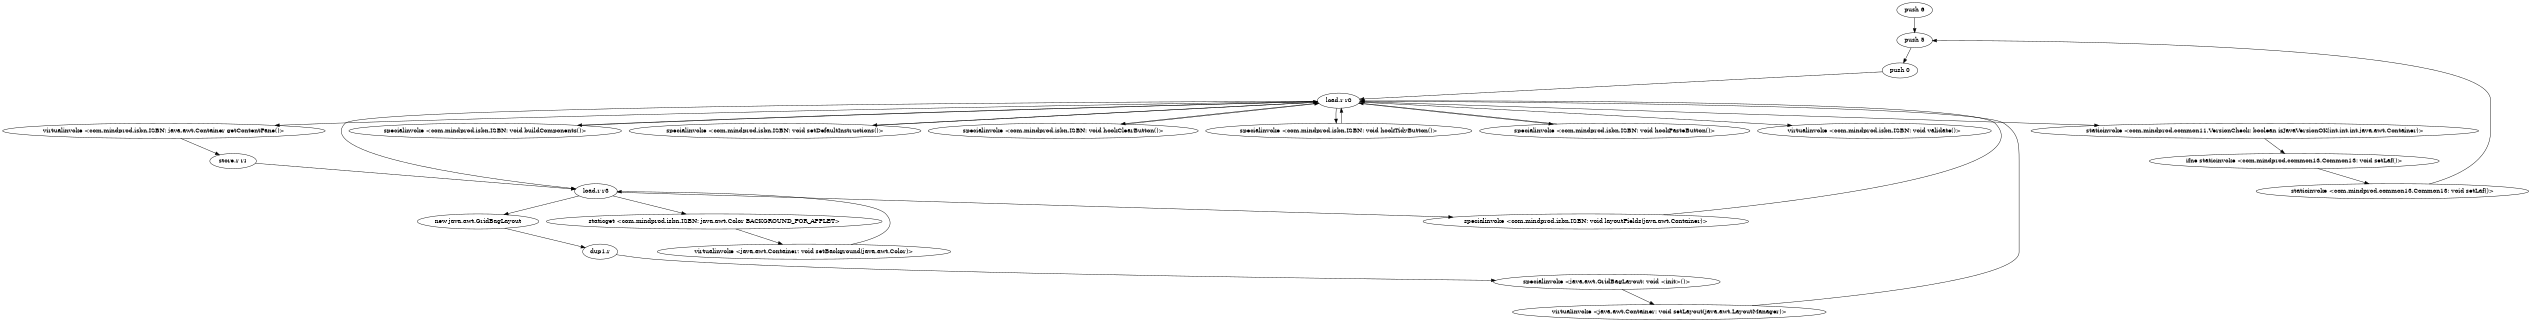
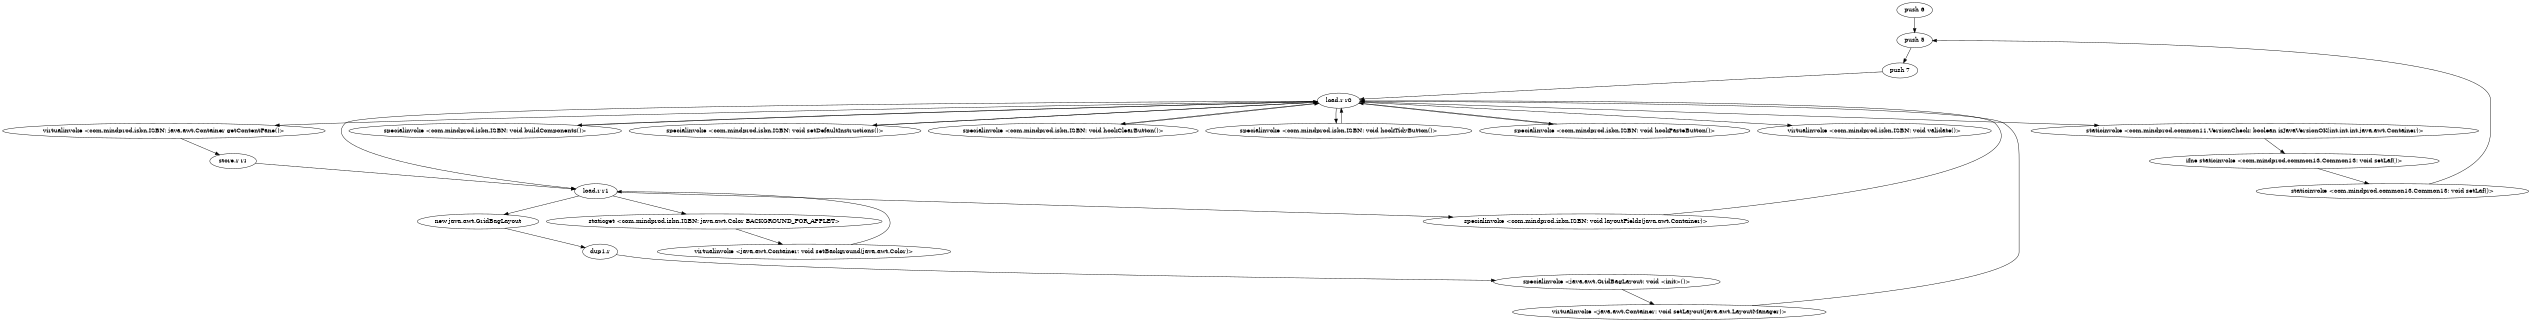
  digraph {
    n1 [label="push 6"]
    "push 5"
-   "push 0"
+   "push 0" [label="push 7"]
    "load.r r0"
    "staticinvoke <com.mindprod.common11.VersionCheck: boolean isJavaVersionOK(int,int,int,java.awt.Container)>"
    "virtualinvoke <com.mindprod.isbn.ISBN: java.awt.Container getContentPane()>"
-   "load.r r1" [label="load.r r3"]
+   "load.r r1"
    "specialinvoke <com.mindprod.isbn.ISBN: void buildComponents()>"
    "specialinvoke <com.mindprod.isbn.ISBN: void setDefaultInstructions()>"
    "specialinvoke <com.mindprod.isbn.ISBN: void hookClearButton()>"
    "specialinvoke <com.mindprod.isbn.ISBN: void hookTidyButton()>"
    "specialinvoke <com.mindprod.isbn.ISBN: void hookPasteButton()>"
    "virtualinvoke <com.mindprod.isbn.ISBN: void validate()>"
    "ifne staticinvoke <com.mindprod.common13.Common13: void setLaf()>"
    "store.r r1"
    "staticget <com.mindprod.isbn.ISBN: java.awt.Color BACKGROUND_FOR_APPLET>"
    "new java.awt.GridBagLayout"
    "specialinvoke <com.mindprod.isbn.ISBN: void layoutFields(java.awt.Container)>"
    "staticinvoke <com.mindprod.common13.Common13: void setLaf()>"
    "virtualinvoke <java.awt.Container: void setBackground(java.awt.Color)>"
    "dup1.r"
    "specialinvoke <java.awt.GridBagLayout: void <init>()>"
    "virtualinvoke <java.awt.Container: void setLayout(java.awt.LayoutManager)>"
    n1 -> "push 5"
    "push 5" -> "push 0"
    "push 0" -> "load.r r0"
    "load.r r0" -> "staticinvoke <com.mindprod.common11.VersionCheck: boolean isJavaVersionOK(int,int,int,java.awt.Container)>"
    "load.r r0" -> "virtualinvoke <com.mindprod.isbn.ISBN: java.awt.Container getContentPane()>"
    "load.r r0" -> "load.r r1"
    "load.r r0" -> "specialinvoke <com.mindprod.isbn.ISBN: void buildComponents()>"
    "load.r r0" -> "specialinvoke <com.mindprod.isbn.ISBN: void setDefaultInstructions()>"
    "load.r r0" -> "specialinvoke <com.mindprod.isbn.ISBN: void hookClearButton()>"
    "load.r r0" -> "specialinvoke <com.mindprod.isbn.ISBN: void hookTidyButton()>"
    "load.r r0" -> "specialinvoke <com.mindprod.isbn.ISBN: void hookPasteButton()>"
    "load.r r0" -> "virtualinvoke <com.mindprod.isbn.ISBN: void validate()>"
    "staticinvoke <com.mindprod.common11.VersionCheck: boolean isJavaVersionOK(int,int,int,java.awt.Container)>" -> "ifne staticinvoke <com.mindprod.common13.Common13: void setLaf()>"
    "virtualinvoke <com.mindprod.isbn.ISBN: java.awt.Container getContentPane()>" -> "store.r r1"
    "load.r r1" -> "staticget <com.mindprod.isbn.ISBN: java.awt.Color BACKGROUND_FOR_APPLET>"
    "load.r r1" -> "new java.awt.GridBagLayout"
    "load.r r1" -> "specialinvoke <com.mindprod.isbn.ISBN: void layoutFields(java.awt.Container)>"
    "specialinvoke <com.mindprod.isbn.ISBN: void buildComponents()>" -> "load.r r0"
    "specialinvoke <com.mindprod.isbn.ISBN: void setDefaultInstructions()>" -> "load.r r0"
    "specialinvoke <com.mindprod.isbn.ISBN: void hookClearButton()>" -> "load.r r0"
    "specialinvoke <com.mindprod.isbn.ISBN: void hookTidyButton()>" -> "load.r r0"
    "specialinvoke <com.mindprod.isbn.ISBN: void hookPasteButton()>" -> "load.r r0"
    "ifne staticinvoke <com.mindprod.common13.Common13: void setLaf()>" -> "staticinvoke <com.mindprod.common13.Common13: void setLaf()>"
    "store.r r1" -> "load.r r1"
    "staticget <com.mindprod.isbn.ISBN: java.awt.Color BACKGROUND_FOR_APPLET>" -> "virtualinvoke <java.awt.Container: void setBackground(java.awt.Color)>"
    "new java.awt.GridBagLayout" -> "dup1.r"
    "specialinvoke <com.mindprod.isbn.ISBN: void layoutFields(java.awt.Container)>" -> "load.r r0"
    "staticinvoke <com.mindprod.common13.Common13: void setLaf()>" -> "push 5"
    "virtualinvoke <java.awt.Container: void setBackground(java.awt.Color)>" -> "load.r r1"
    "dup1.r" -> "specialinvoke <java.awt.GridBagLayout: void <init>()>"
    "specialinvoke <java.awt.GridBagLayout: void <init>()>" -> "virtualinvoke <java.awt.Container: void setLayout(java.awt.LayoutManager)>"
    "virtualinvoke <java.awt.Container: void setLayout(java.awt.LayoutManager)>" -> "load.r r0"
  }
